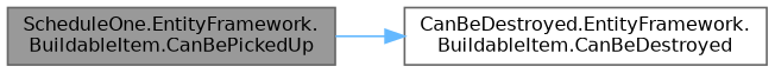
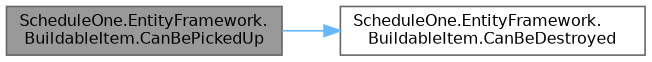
  digraph {
    rankdir=LR
    node [fontname=Helvetica fontsize=10 shape=box style=filled]
    n1 [color=gray40 fillcolor=grey60 fontcolor=black height=0.2 label="ScheduleOne.EntityFramework.\lBuildableItem.CanBePickedUp" width=0.4]
-   n2 [color=grey40 fillcolor=white height=0.2 label="CanBeDestroyed.EntityFramework.\lBuildableItem.CanBeDestroyed" width=0.4]
+   n2 [color=grey40 fillcolor=white height=0.2 label="ScheduleOne.EntityFramework.\lBuildableItem.CanBeDestroyed" width=0.4]
    n1 -> n2 [color=steelblue1 fontname=Helvetica fontsize=10 labelfontname=Helvetica labelfontsize=10 style=solid]
  }
